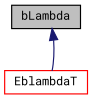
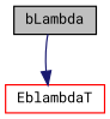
  digraph {
    rankdir=TB
    fontname="Roboto Mono"
    node [fontname="Roboto Mono" fontsize=10 shape=record]
    n1 [color=black fillcolor=grey75 fontcolor=black height=0.2 label=bLambda style=filled width=0.4]
    n2 [color=red height=0.2 label=EblambdaT width=0.4]
-   n2 -> n1 [color=midnightblue fontname="Roboto Mono" fontsize=10 labelfontname=Helvetica labelfontsize=10 style=solid]
+   n1 -> n2 [color=midnightblue fontname="Roboto Mono" fontsize=10 labelfontname=Helvetica labelfontsize=10 style=solid]
  }
